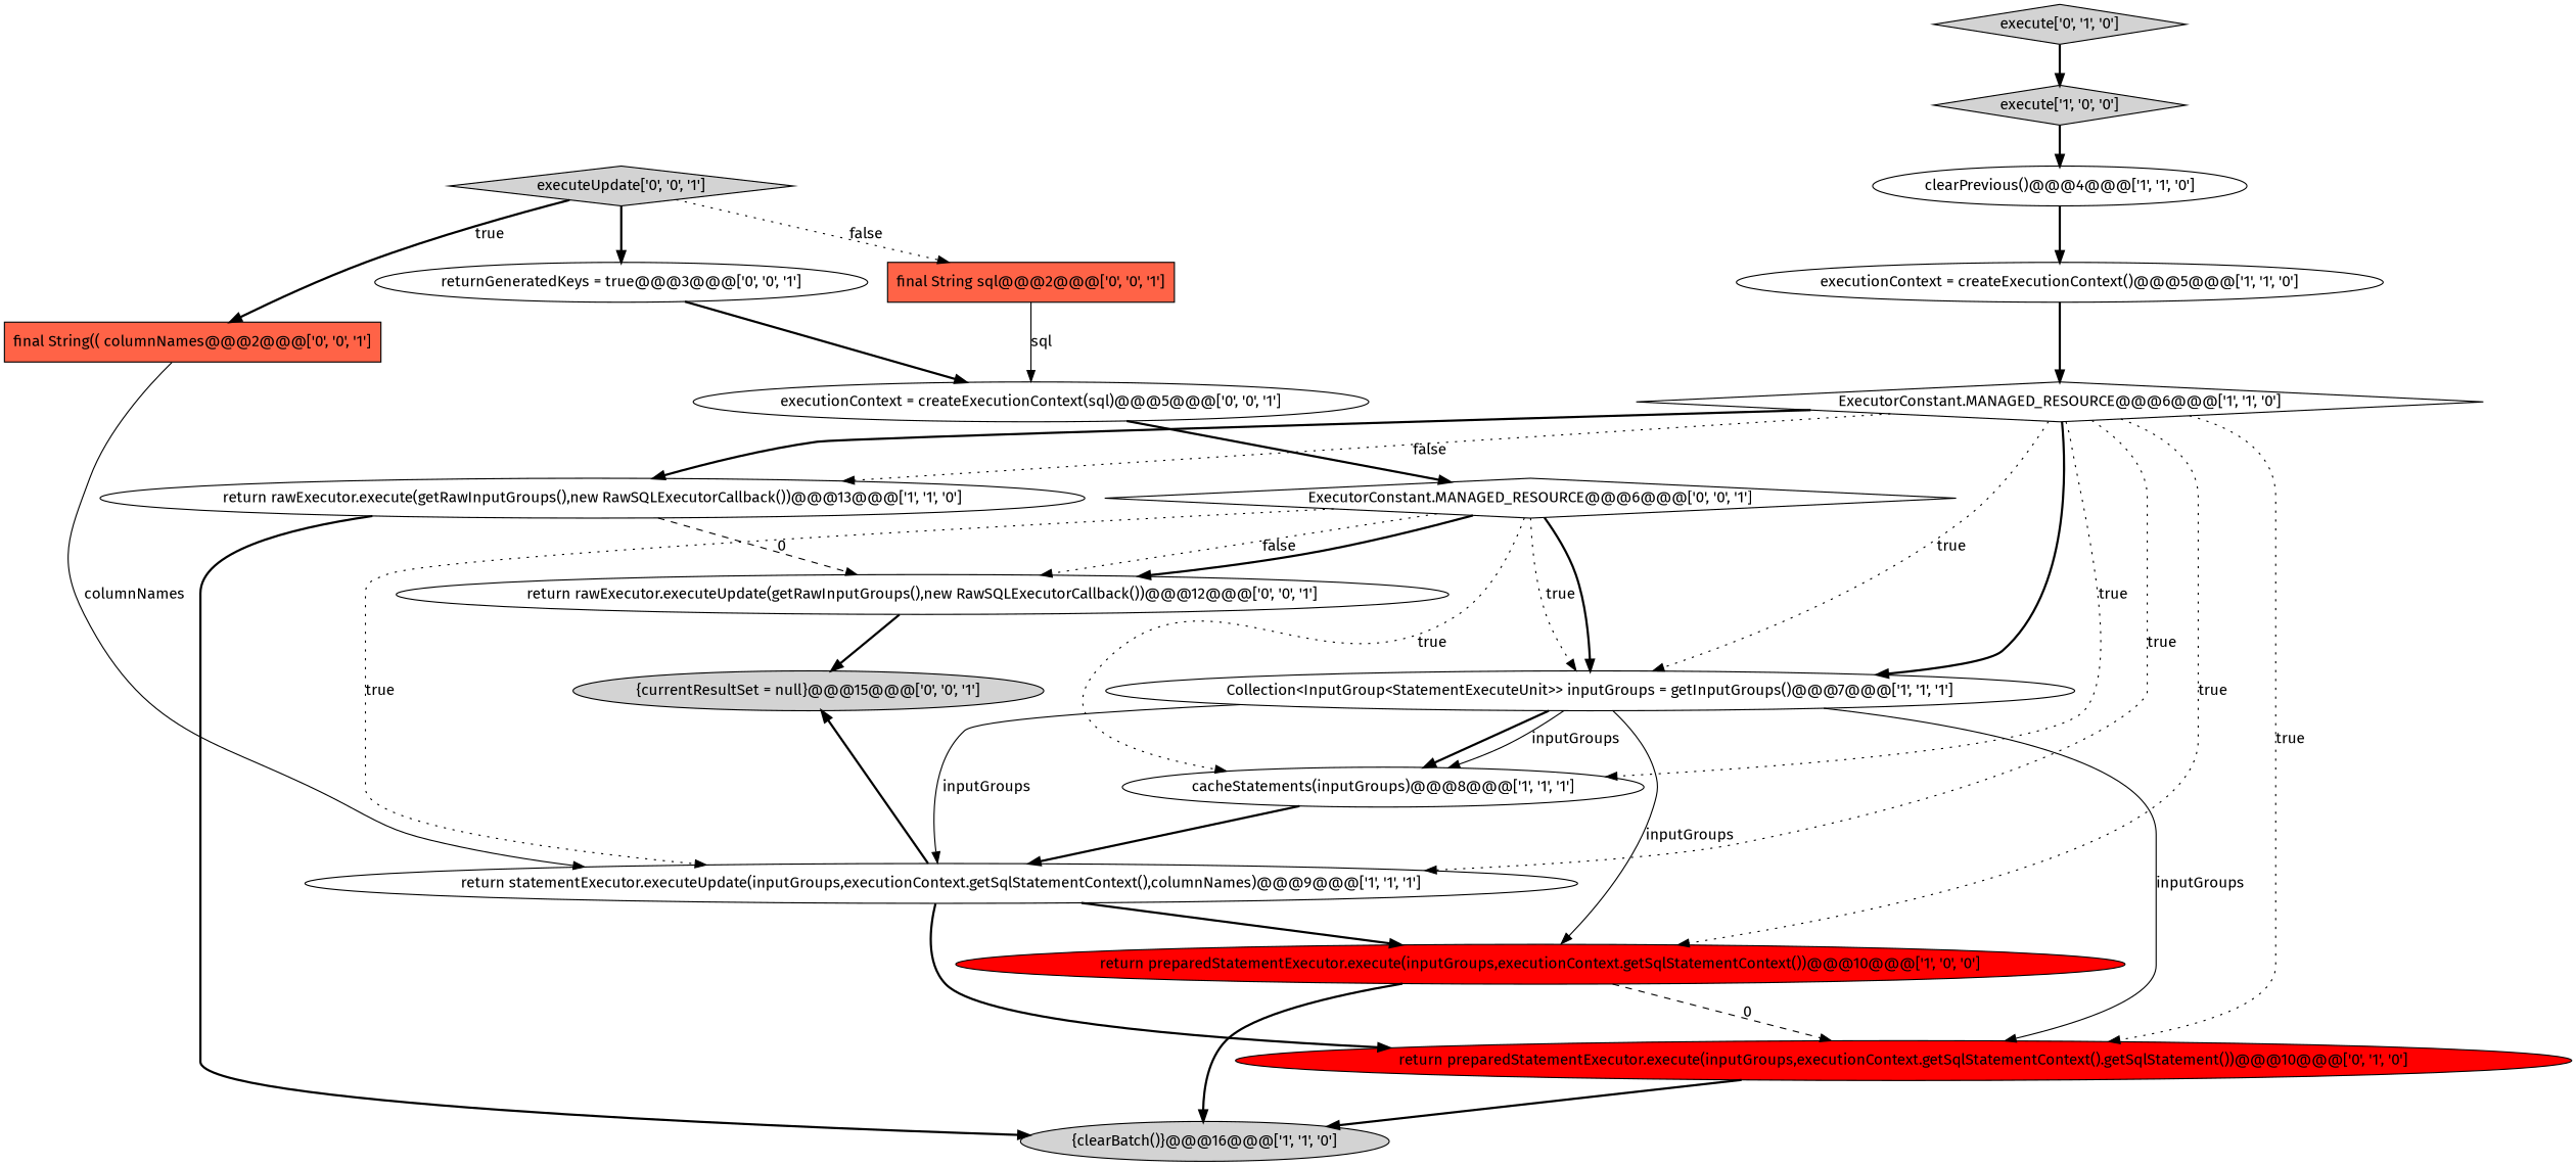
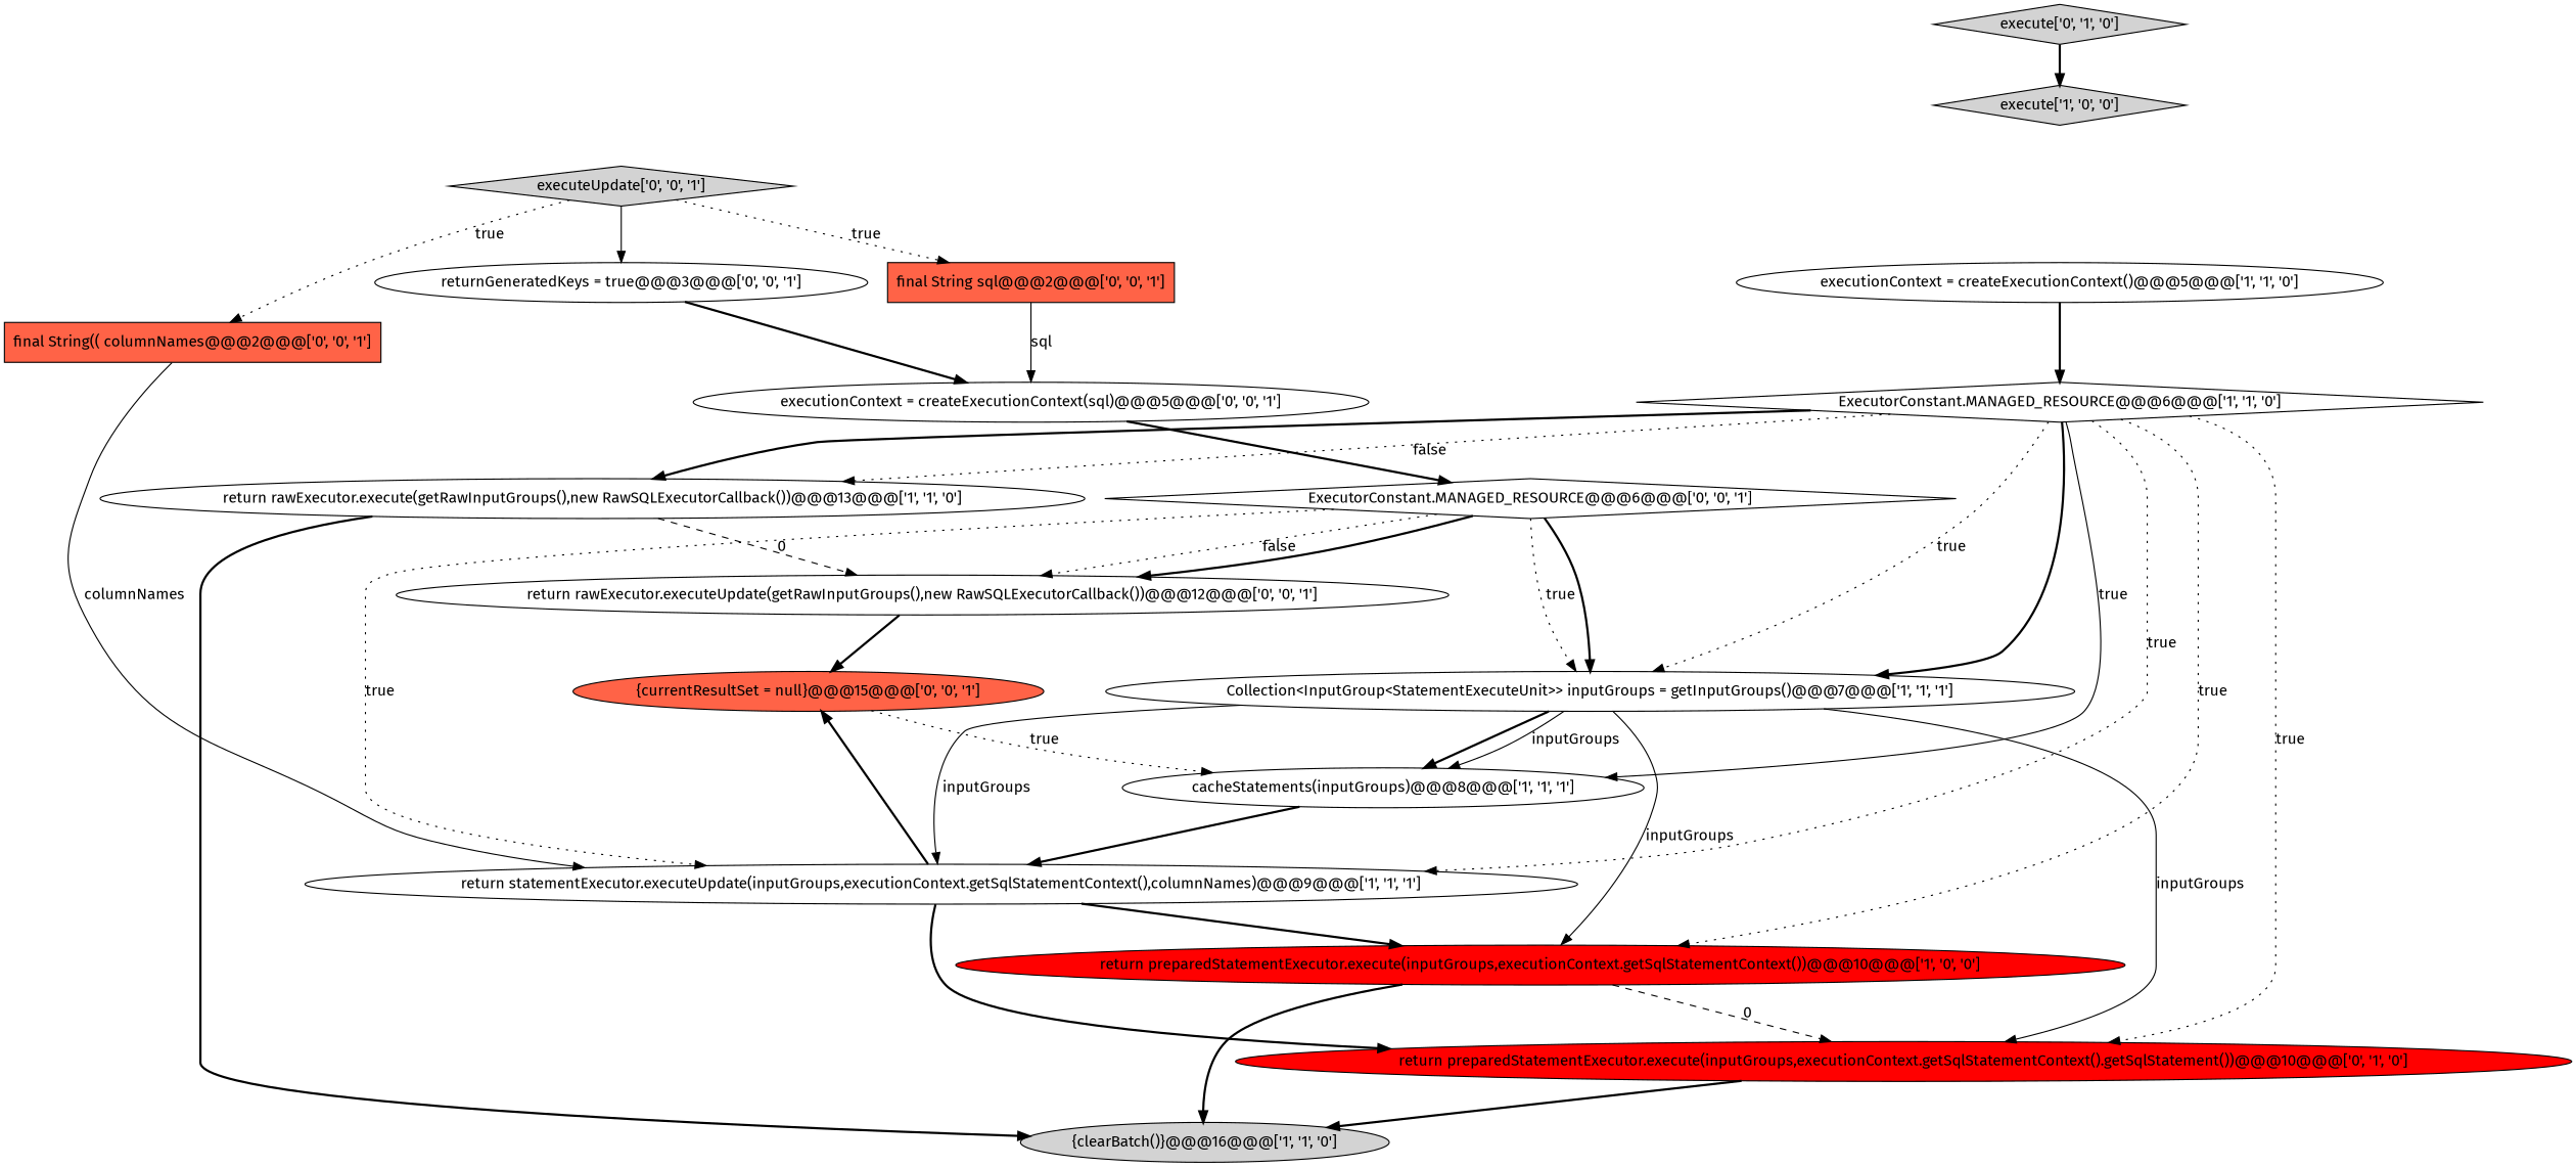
  digraph {
    fontname="Fira Sans"
    node [fillcolor=white fontname="Fira Sans" shape=ellipse style=filled]
    edge [fontname="Fira Sans" style=bold]
    n1 [label="returnGeneratedKeys = true@@@3@@@['0', '0', '1']"]
    n2 [label="executionContext = createExecutionContext(sql)@@@5@@@['0', '0', '1']"]
    n3 [label="ExecutorConstant.MANAGED_RESOURCE@@@6@@@['0', '0', '1']" shape=diamond]
    n4 [label="return rawExecutor.execute(getRawInputGroups(),new RawSQLExecutorCallback())@@@13@@@['1', '1', '0']"]
    n5 [label="return rawExecutor.executeUpdate(getRawInputGroups(),new RawSQLExecutorCallback())@@@12@@@['0', '0', '1']"]
    n6 [fillcolor=lightgray label="{clearBatch()}@@@16@@@['1', '1', '0']"]
-   n7 [fillcolor=lightgray label="{currentResultSet = null}@@@15@@@['0', '0', '1']"]
+   n7 [fillcolor=tomato label="{currentResultSet = null}@@@15@@@['0', '0', '1']"]
    n8 [label="Collection<InputGroup<StatementExecuteUnit>> inputGroups = getInputGroups()@@@7@@@['1', '1', '1']"]
    n9 [label="cacheStatements(inputGroups)@@@8@@@['1', '1', '1']"]
    n10 [fillcolor=red label="return preparedStatementExecutor.execute(inputGroups,executionContext.getSqlStatementContext())@@@10@@@['1', '0', '0']"]
    n11 [label="return statementExecutor.executeUpdate(inputGroups,executionContext.getSqlStatementContext(),columnNames)@@@9@@@['1', '1', '1']"]
    n12 [fillcolor=red label="return preparedStatementExecutor.execute(inputGroups,executionContext.getSqlStatementContext().getSqlStatement())@@@10@@@['0', '1', '0']"]
    n13 [fillcolor=lightgray label="execute['1', '0', '0']" shape=diamond]
-   n14 [label="clearPrevious()@@@4@@@['1', '1', '0']"]
    n15 [label="executionContext = createExecutionContext()@@@5@@@['1', '1', '0']"]
    n16 [label="ExecutorConstant.MANAGED_RESOURCE@@@6@@@['1', '1', '0']" shape=diamond]
    n17 [fillcolor=lightgray label="execute['0', '1', '0']" shape=diamond]
    n18 [fillcolor=lightgray label="executeUpdate['0', '0', '1']" shape=diamond]
    n19 [fillcolor=tomato label="final String sql@@@2@@@['0', '0', '1']" shape=box]
    n20 [fillcolor=tomato label="final String(( columnNames@@@2@@@['0', '0', '1']" shape=box]
    n1 -> n2
    n2 -> n3
    n3 -> n5 [label=false style=dotted]
    n3 -> n5
    n3 -> n8 [label=true style=dotted]
    n3 -> n8
-   n3 -> n9 [label=true style=dotted]
+   n7 -> n9 [label=true style=dotted]
    n3 -> n11 [label=true style=dotted]
    n4 -> n5 [label=0 style=dashed]
    n4 -> n6
    n5 -> n7
    n8 -> n9
    n8 -> n9 [label=inputGroups style=solid]
    n8 -> n10 [label=inputGroups style=solid]
    n8 -> n11 [label=inputGroups style=solid]
    n8 -> n12 [label=inputGroups style=solid]
    n9 -> n11
    n10 -> n6
    n10 -> n12 [label=0 style=dashed]
    n11 -> n7
    n11 -> n10
    n11 -> n12
    n12 -> n6
-   n13 -> n14
-   n14 -> n15
    n15 -> n16
    n16 -> n4
    n16 -> n4 [label=false style=dotted]
    n16 -> n8
    n16 -> n8 [label=true style=dotted]
-   n16 -> n9 [label=true style=dotted]
+   n16 -> n9 [label=true style=solid]
    n16 -> n10 [label=true style=dotted]
    n16 -> n11 [label=true style=dotted]
    n16 -> n12 [label=true style=dotted]
    n17 -> n13
-   n18 -> n1
-   n18 -> n19 [label=false style=dotted]
-   n18 -> n20 [label=true]
+   n18 -> n1 [style=solid]
+   n18 -> n19 [label=true style=dotted]
+   n18 -> n20 [label=true style=dotted]
    n19 -> n2 [label=sql style=solid]
    n20 -> n11 [label=columnNames style=solid]
  }
